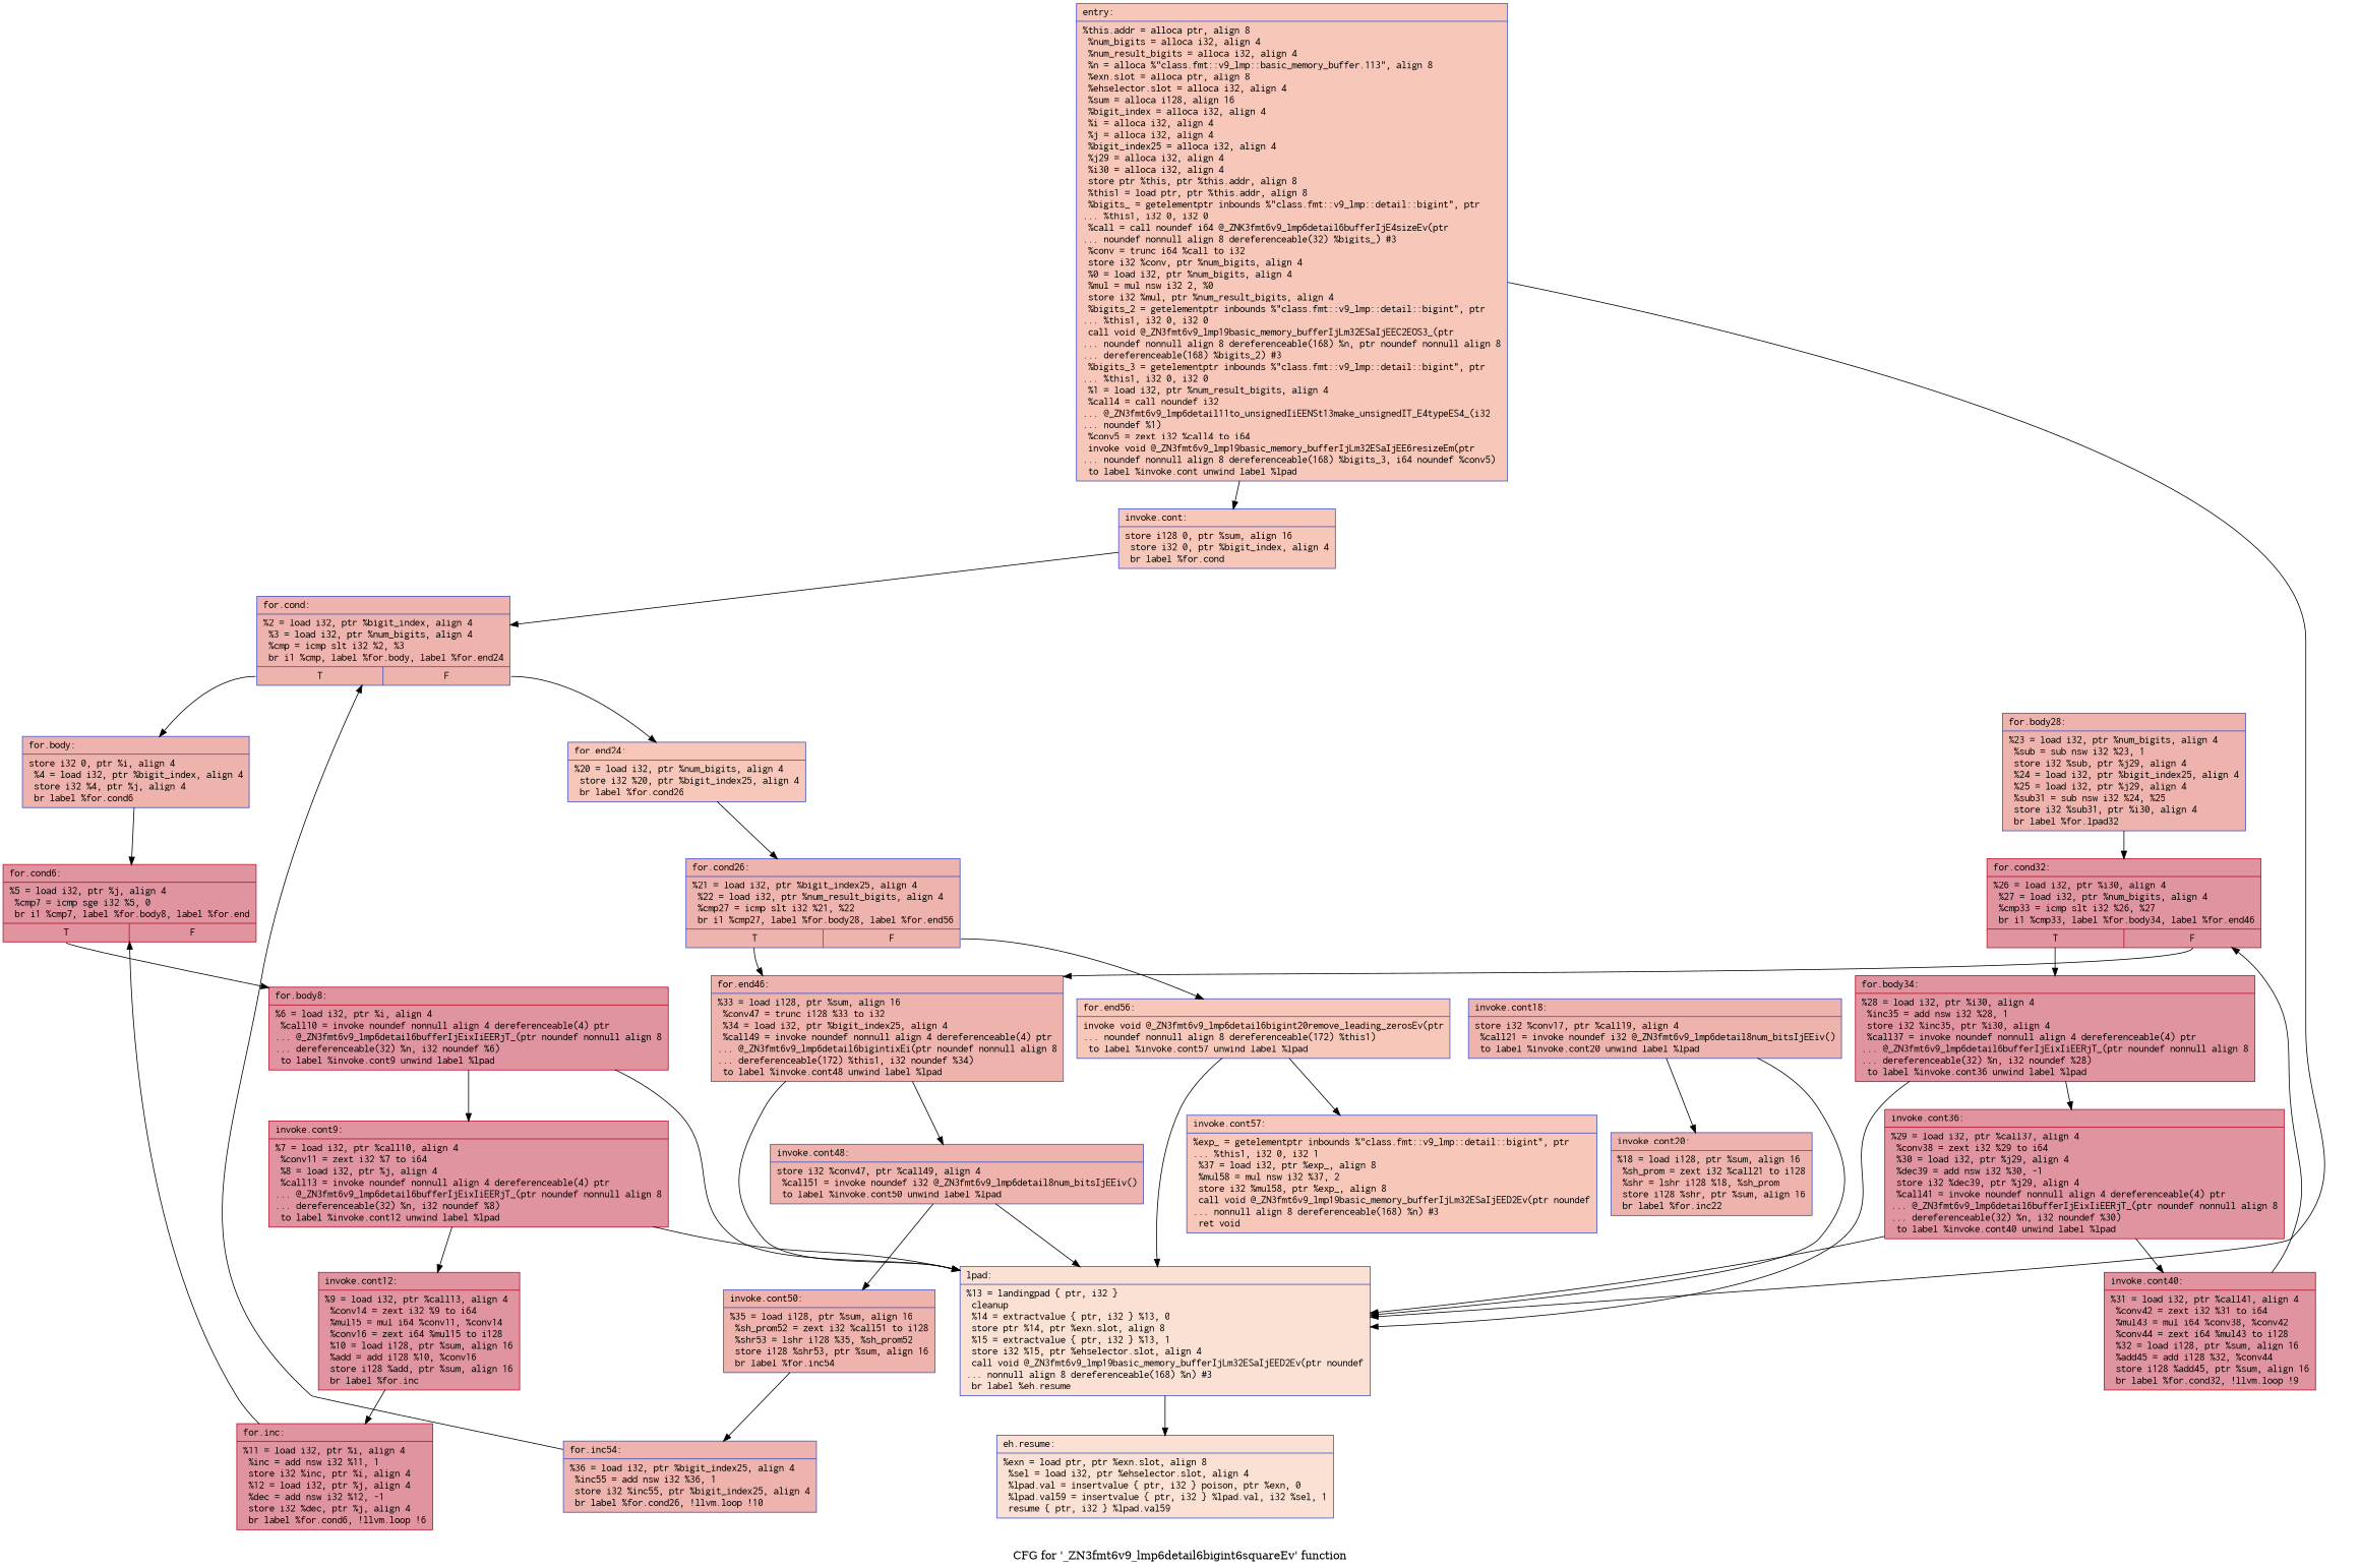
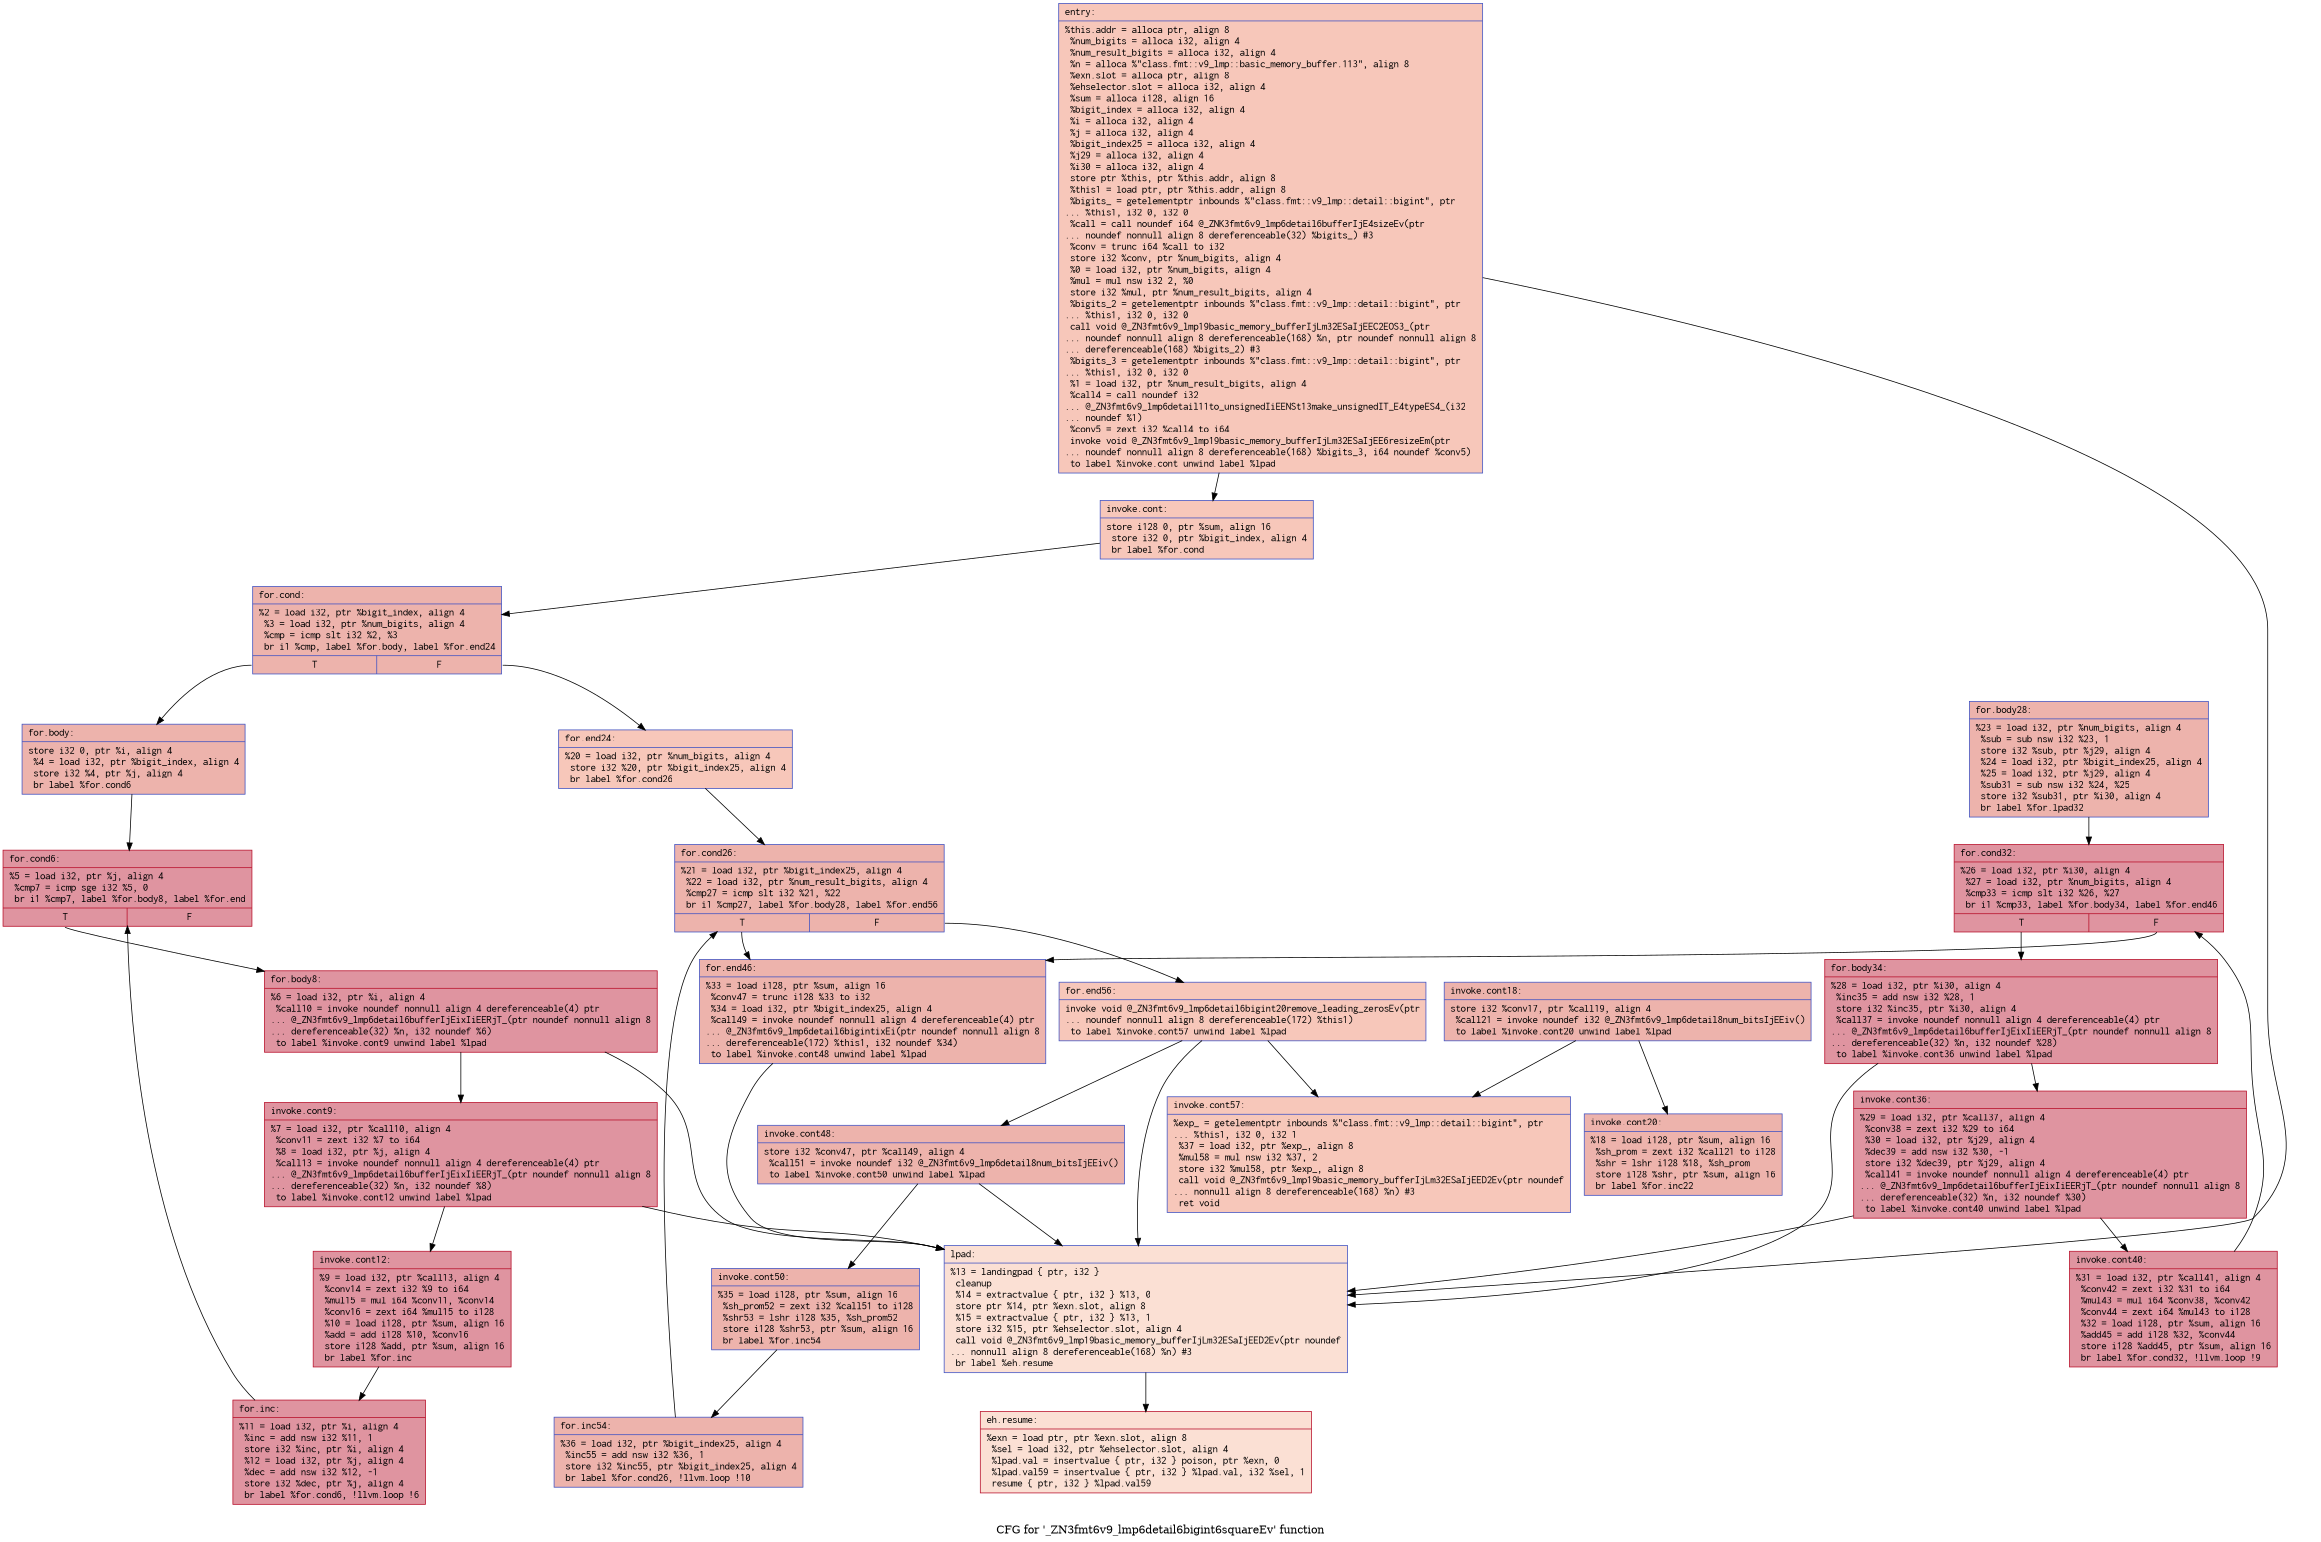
  digraph {
    label="CFG for '_ZN3fmt6v9_lmp6detail6bigint6squareEv' function"
    node [color="#3d50c3ff" fillcolor="#d6524470" fontname=Courier shape=record style=filled]
    n1 [fillcolor="#ec7f6370" label="{entry:\l|  %this.addr = alloca ptr, align 8\l  %num_bigits = alloca i32, align 4\l  %num_result_bigits = alloca i32, align 4\l  %n = alloca %\"class.fmt::v9_lmp::basic_memory_buffer.113\", align 8\l  %exn.slot = alloca ptr, align 8\l  %ehselector.slot = alloca i32, align 4\l  %sum = alloca i128, align 16\l  %bigit_index = alloca i32, align 4\l  %i = alloca i32, align 4\l  %j = alloca i32, align 4\l  %bigit_index25 = alloca i32, align 4\l  %j29 = alloca i32, align 4\l  %i30 = alloca i32, align 4\l  store ptr %this, ptr %this.addr, align 8\l  %this1 = load ptr, ptr %this.addr, align 8\l  %bigits_ = getelementptr inbounds %\"class.fmt::v9_lmp::detail::bigint\", ptr\l... %this1, i32 0, i32 0\l  %call = call noundef i64 @_ZNK3fmt6v9_lmp6detail6bufferIjE4sizeEv(ptr\l... noundef nonnull align 8 dereferenceable(32) %bigits_) #3\l  %conv = trunc i64 %call to i32\l  store i32 %conv, ptr %num_bigits, align 4\l  %0 = load i32, ptr %num_bigits, align 4\l  %mul = mul nsw i32 2, %0\l  store i32 %mul, ptr %num_result_bigits, align 4\l  %bigits_2 = getelementptr inbounds %\"class.fmt::v9_lmp::detail::bigint\", ptr\l... %this1, i32 0, i32 0\l  call void @_ZN3fmt6v9_lmp19basic_memory_bufferIjLm32ESaIjEEC2EOS3_(ptr\l... noundef nonnull align 8 dereferenceable(168) %n, ptr noundef nonnull align 8\l... dereferenceable(168) %bigits_2) #3\l  %bigits_3 = getelementptr inbounds %\"class.fmt::v9_lmp::detail::bigint\", ptr\l... %this1, i32 0, i32 0\l  %1 = load i32, ptr %num_result_bigits, align 4\l  %call4 = call noundef i32\l... @_ZN3fmt6v9_lmp6detail11to_unsignedIiEENSt13make_unsignedIT_E4typeES4_(i32\l... noundef %1)\l  %conv5 = zext i32 %call4 to i64\l  invoke void @_ZN3fmt6v9_lmp19basic_memory_bufferIjLm32ESaIjEE6resizeEm(ptr\l... noundef nonnull align 8 dereferenceable(168) %bigits_3, i64 noundef %conv5)\l          to label %invoke.cont unwind label %lpad\l}"]
    n2 [fillcolor="#ec7f6370" label="{invoke.cont:\l|  store i128 0, ptr %sum, align 16\l  store i32 0, ptr %bigit_index, align 4\l  br label %for.cond\l}"]
    n3 [fillcolor="#f7b99e70" label="{lpad:\l|  %13 = landingpad \{ ptr, i32 \}\l          cleanup\l  %14 = extractvalue \{ ptr, i32 \} %13, 0\l  store ptr %14, ptr %exn.slot, align 8\l  %15 = extractvalue \{ ptr, i32 \} %13, 1\l  store i32 %15, ptr %ehselector.slot, align 4\l  call void @_ZN3fmt6v9_lmp19basic_memory_bufferIjLm32ESaIjEED2Ev(ptr noundef\l... nonnull align 8 dereferenceable(168) %n) #3\l  br label %eh.resume\l}"]
    n4 [label="{for.cond:\l|  %2 = load i32, ptr %bigit_index, align 4\l  %3 = load i32, ptr %num_bigits, align 4\l  %cmp = icmp slt i32 %2, %3\l  br i1 %cmp, label %for.body, label %for.end24\l|{<s0>T|<s1>F}}"]
-   n5 [fillcolor="#f7b99e70" label="{eh.resume:\l|  %exn = load ptr, ptr %exn.slot, align 8\l  %sel = load i32, ptr %ehselector.slot, align 4\l  %lpad.val = insertvalue \{ ptr, i32 \} poison, ptr %exn, 0\l  %lpad.val59 = insertvalue \{ ptr, i32 \} %lpad.val, i32 %sel, 1\l  resume \{ ptr, i32 \} %lpad.val59\l}"]
+   n5 [color="#b70d28ff" fillcolor="#f7b99e70" label="{eh.resume:\l|  %exn = load ptr, ptr %exn.slot, align 8\l  %sel = load i32, ptr %ehselector.slot, align 4\l  %lpad.val = insertvalue \{ ptr, i32 \} poison, ptr %exn, 0\l  %lpad.val59 = insertvalue \{ ptr, i32 \} %lpad.val, i32 %sel, 1\l  resume \{ ptr, i32 \} %lpad.val59\l}"]
    n6 [label="{for.body:\l|  store i32 0, ptr %i, align 4\l  %4 = load i32, ptr %bigit_index, align 4\l  store i32 %4, ptr %j, align 4\l  br label %for.cond6\l}"]
    n7 [fillcolor="#ec7f6370" label="{for.end24:\l|  %20 = load i32, ptr %num_bigits, align 4\l  store i32 %20, ptr %bigit_index25, align 4\l  br label %for.cond26\l}"]
    n8 [color="#b70d28ff" fillcolor="#b70d2870" label="{for.cond6:\l|  %5 = load i32, ptr %j, align 4\l  %cmp7 = icmp sge i32 %5, 0\l  br i1 %cmp7, label %for.body8, label %for.end\l|{<s0>T|<s1>F}}"]
    n9 [label="{for.cond26:\l|  %21 = load i32, ptr %bigit_index25, align 4\l  %22 = load i32, ptr %num_result_bigits, align 4\l  %cmp27 = icmp slt i32 %21, %22\l  br i1 %cmp27, label %for.body28, label %for.end56\l|{<s0>T|<s1>F}}"]
    n10 [color="#b70d28ff" fillcolor="#b70d2870" label="{for.body8:\l|  %6 = load i32, ptr %i, align 4\l  %call10 = invoke noundef nonnull align 4 dereferenceable(4) ptr\l... @_ZN3fmt6v9_lmp6detail6bufferIjEixIiEERjT_(ptr noundef nonnull align 8\l... dereferenceable(32) %n, i32 noundef %6)\l          to label %invoke.cont9 unwind label %lpad\l}"]
    n11 [fillcolor="#ec7f6370" label="{for.end56:\l|  invoke void @_ZN3fmt6v9_lmp6detail6bigint20remove_leading_zerosEv(ptr\l... noundef nonnull align 8 dereferenceable(172) %this1)\l          to label %invoke.cont57 unwind label %lpad\l}"]
    n12 [label="{for.end46:\l|  %33 = load i128, ptr %sum, align 16\l  %conv47 = trunc i128 %33 to i32\l  %34 = load i32, ptr %bigit_index25, align 4\l  %call49 = invoke noundef nonnull align 4 dereferenceable(4) ptr\l... @_ZN3fmt6v9_lmp6detail6bigintixEi(ptr noundef nonnull align 8\l... dereferenceable(172) %this1, i32 noundef %34)\l          to label %invoke.cont48 unwind label %lpad\l}"]
    n13 [color="#b70d28ff" fillcolor="#b70d2870" label="{invoke.cont9:\l|  %7 = load i32, ptr %call10, align 4\l  %conv11 = zext i32 %7 to i64\l  %8 = load i32, ptr %j, align 4\l  %call13 = invoke noundef nonnull align 4 dereferenceable(4) ptr\l... @_ZN3fmt6v9_lmp6detail6bufferIjEixIiEERjT_(ptr noundef nonnull align 8\l... dereferenceable(32) %n, i32 noundef %8)\l          to label %invoke.cont12 unwind label %lpad\l}"]
    n14 [color="#b70d28ff" fillcolor="#b70d2870" label="{invoke.cont12:\l|  %9 = load i32, ptr %call13, align 4\l  %conv14 = zext i32 %9 to i64\l  %mul15 = mul i64 %conv11, %conv14\l  %conv16 = zext i64 %mul15 to i128\l  %10 = load i128, ptr %sum, align 16\l  %add = add i128 %10, %conv16\l  store i128 %add, ptr %sum, align 16\l  br label %for.inc\l}"]
    n15 [label="{invoke.cont18:\l|  store i32 %conv17, ptr %call19, align 4\l  %call21 = invoke noundef i32 @_ZN3fmt6v9_lmp6detail8num_bitsIjEEiv()\l          to label %invoke.cont20 unwind label %lpad\l}"]
    n16 [label="{invoke.cont20:\l|  %18 = load i128, ptr %sum, align 16\l  %sh_prom = zext i32 %call21 to i128\l  %shr = lshr i128 %18, %sh_prom\l  store i128 %shr, ptr %sum, align 16\l  br label %for.inc22\l}"]
    n17 [color="#b70d28ff" fillcolor="#b70d2870" label="{for.inc:\l|  %11 = load i32, ptr %i, align 4\l  %inc = add nsw i32 %11, 1\l  store i32 %inc, ptr %i, align 4\l  %12 = load i32, ptr %j, align 4\l  %dec = add nsw i32 %12, -1\l  store i32 %dec, ptr %j, align 4\l  br label %for.cond6, !llvm.loop !6\l}"]
    n18 [label="{for.body28:\l|  %23 = load i32, ptr %num_bigits, align 4\l  %sub = sub nsw i32 %23, 1\l  store i32 %sub, ptr %j29, align 4\l  %24 = load i32, ptr %bigit_index25, align 4\l  %25 = load i32, ptr %j29, align 4\l  %sub31 = sub nsw i32 %24, %25\l  store i32 %sub31, ptr %i30, align 4\l  br label %for.lpad32\l}"]
    n19 [color="#b70d28ff" fillcolor="#b70d2870" label="{for.cond32:\l|  %26 = load i32, ptr %i30, align 4\l  %27 = load i32, ptr %num_bigits, align 4\l  %cmp33 = icmp slt i32 %26, %27\l  br i1 %cmp33, label %for.body34, label %for.end46\l|{<s0>T|<s1>F}}"]
    n20 [fillcolor="#ec7f6370" label="{invoke.cont57:\l|  %exp_ = getelementptr inbounds %\"class.fmt::v9_lmp::detail::bigint\", ptr\l... %this1, i32 0, i32 1\l  %37 = load i32, ptr %exp_, align 8\l  %mul58 = mul nsw i32 %37, 2\l  store i32 %mul58, ptr %exp_, align 8\l  call void @_ZN3fmt6v9_lmp19basic_memory_bufferIjLm32ESaIjEED2Ev(ptr noundef\l... nonnull align 8 dereferenceable(168) %n) #3\l  ret void\l}"]
    n21 [color="#b70d28ff" fillcolor="#b70d2870" label="{for.body34:\l|  %28 = load i32, ptr %i30, align 4\l  %inc35 = add nsw i32 %28, 1\l  store i32 %inc35, ptr %i30, align 4\l  %call37 = invoke noundef nonnull align 4 dereferenceable(4) ptr\l... @_ZN3fmt6v9_lmp6detail6bufferIjEixIiEERjT_(ptr noundef nonnull align 8\l... dereferenceable(32) %n, i32 noundef %28)\l          to label %invoke.cont36 unwind label %lpad\l}"]
    n22 [color="#b70d28ff" fillcolor="#b70d2870" label="{invoke.cont36:\l|  %29 = load i32, ptr %call37, align 4\l  %conv38 = zext i32 %29 to i64\l  %30 = load i32, ptr %j29, align 4\l  %dec39 = add nsw i32 %30, -1\l  store i32 %dec39, ptr %j29, align 4\l  %call41 = invoke noundef nonnull align 4 dereferenceable(4) ptr\l... @_ZN3fmt6v9_lmp6detail6bufferIjEixIiEERjT_(ptr noundef nonnull align 8\l... dereferenceable(32) %n, i32 noundef %30)\l          to label %invoke.cont40 unwind label %lpad\l}"]
    n23 [label="{invoke.cont48:\l|  store i32 %conv47, ptr %call49, align 4\l  %call51 = invoke noundef i32 @_ZN3fmt6v9_lmp6detail8num_bitsIjEEiv()\l          to label %invoke.cont50 unwind label %lpad\l}"]
    n24 [color="#b70d28ff" fillcolor="#b70d2870" label="{invoke.cont40:\l|  %31 = load i32, ptr %call41, align 4\l  %conv42 = zext i32 %31 to i64\l  %mul43 = mul i64 %conv38, %conv42\l  %conv44 = zext i64 %mul43 to i128\l  %32 = load i128, ptr %sum, align 16\l  %add45 = add i128 %32, %conv44\l  store i128 %add45, ptr %sum, align 16\l  br label %for.cond32, !llvm.loop !9\l}"]
    n25 [label="{invoke.cont50:\l|  %35 = load i128, ptr %sum, align 16\l  %sh_prom52 = zext i32 %call51 to i128\l  %shr53 = lshr i128 %35, %sh_prom52\l  store i128 %shr53, ptr %sum, align 16\l  br label %for.inc54\l}"]
    n26 [label="{for.inc54:\l|  %36 = load i32, ptr %bigit_index25, align 4\l  %inc55 = add nsw i32 %36, 1\l  store i32 %inc55, ptr %bigit_index25, align 4\l  br label %for.cond26, !llvm.loop !10\l}"]
    n1 -> n2
    n1 -> n3
    n2 -> n4
    n3 -> n5
    n4 -> n6 [tailport=s0]
    n4 -> n7 [tailport=s1]
    n6 -> n8
    n7 -> n9
    n8 -> n10 [tailport=s0]
    n9 -> n11 [tailport=s1]
    n9 -> n12 [tailport=s0]
    n10 -> n3
    n10 -> n13
    n11 -> n3
    n11 -> n20
    n12 -> n3
-   n12 -> n23
+   n11 -> n23
    n13 -> n3
    n13 -> n14
    n14 -> n17
-   n15 -> n3
+   n15 -> n20
    n15 -> n16
    n17 -> n8
    n18 -> n19
    n19 -> n12 [tailport=s1]
    n19 -> n21 [tailport=s0]
    n21 -> n3
    n21 -> n22
    n22 -> n3
    n22 -> n24
    n23 -> n3
    n23 -> n25
    n24 -> n19
    n25 -> n26
-   n26 -> n4
+   n26 -> n9
  }
